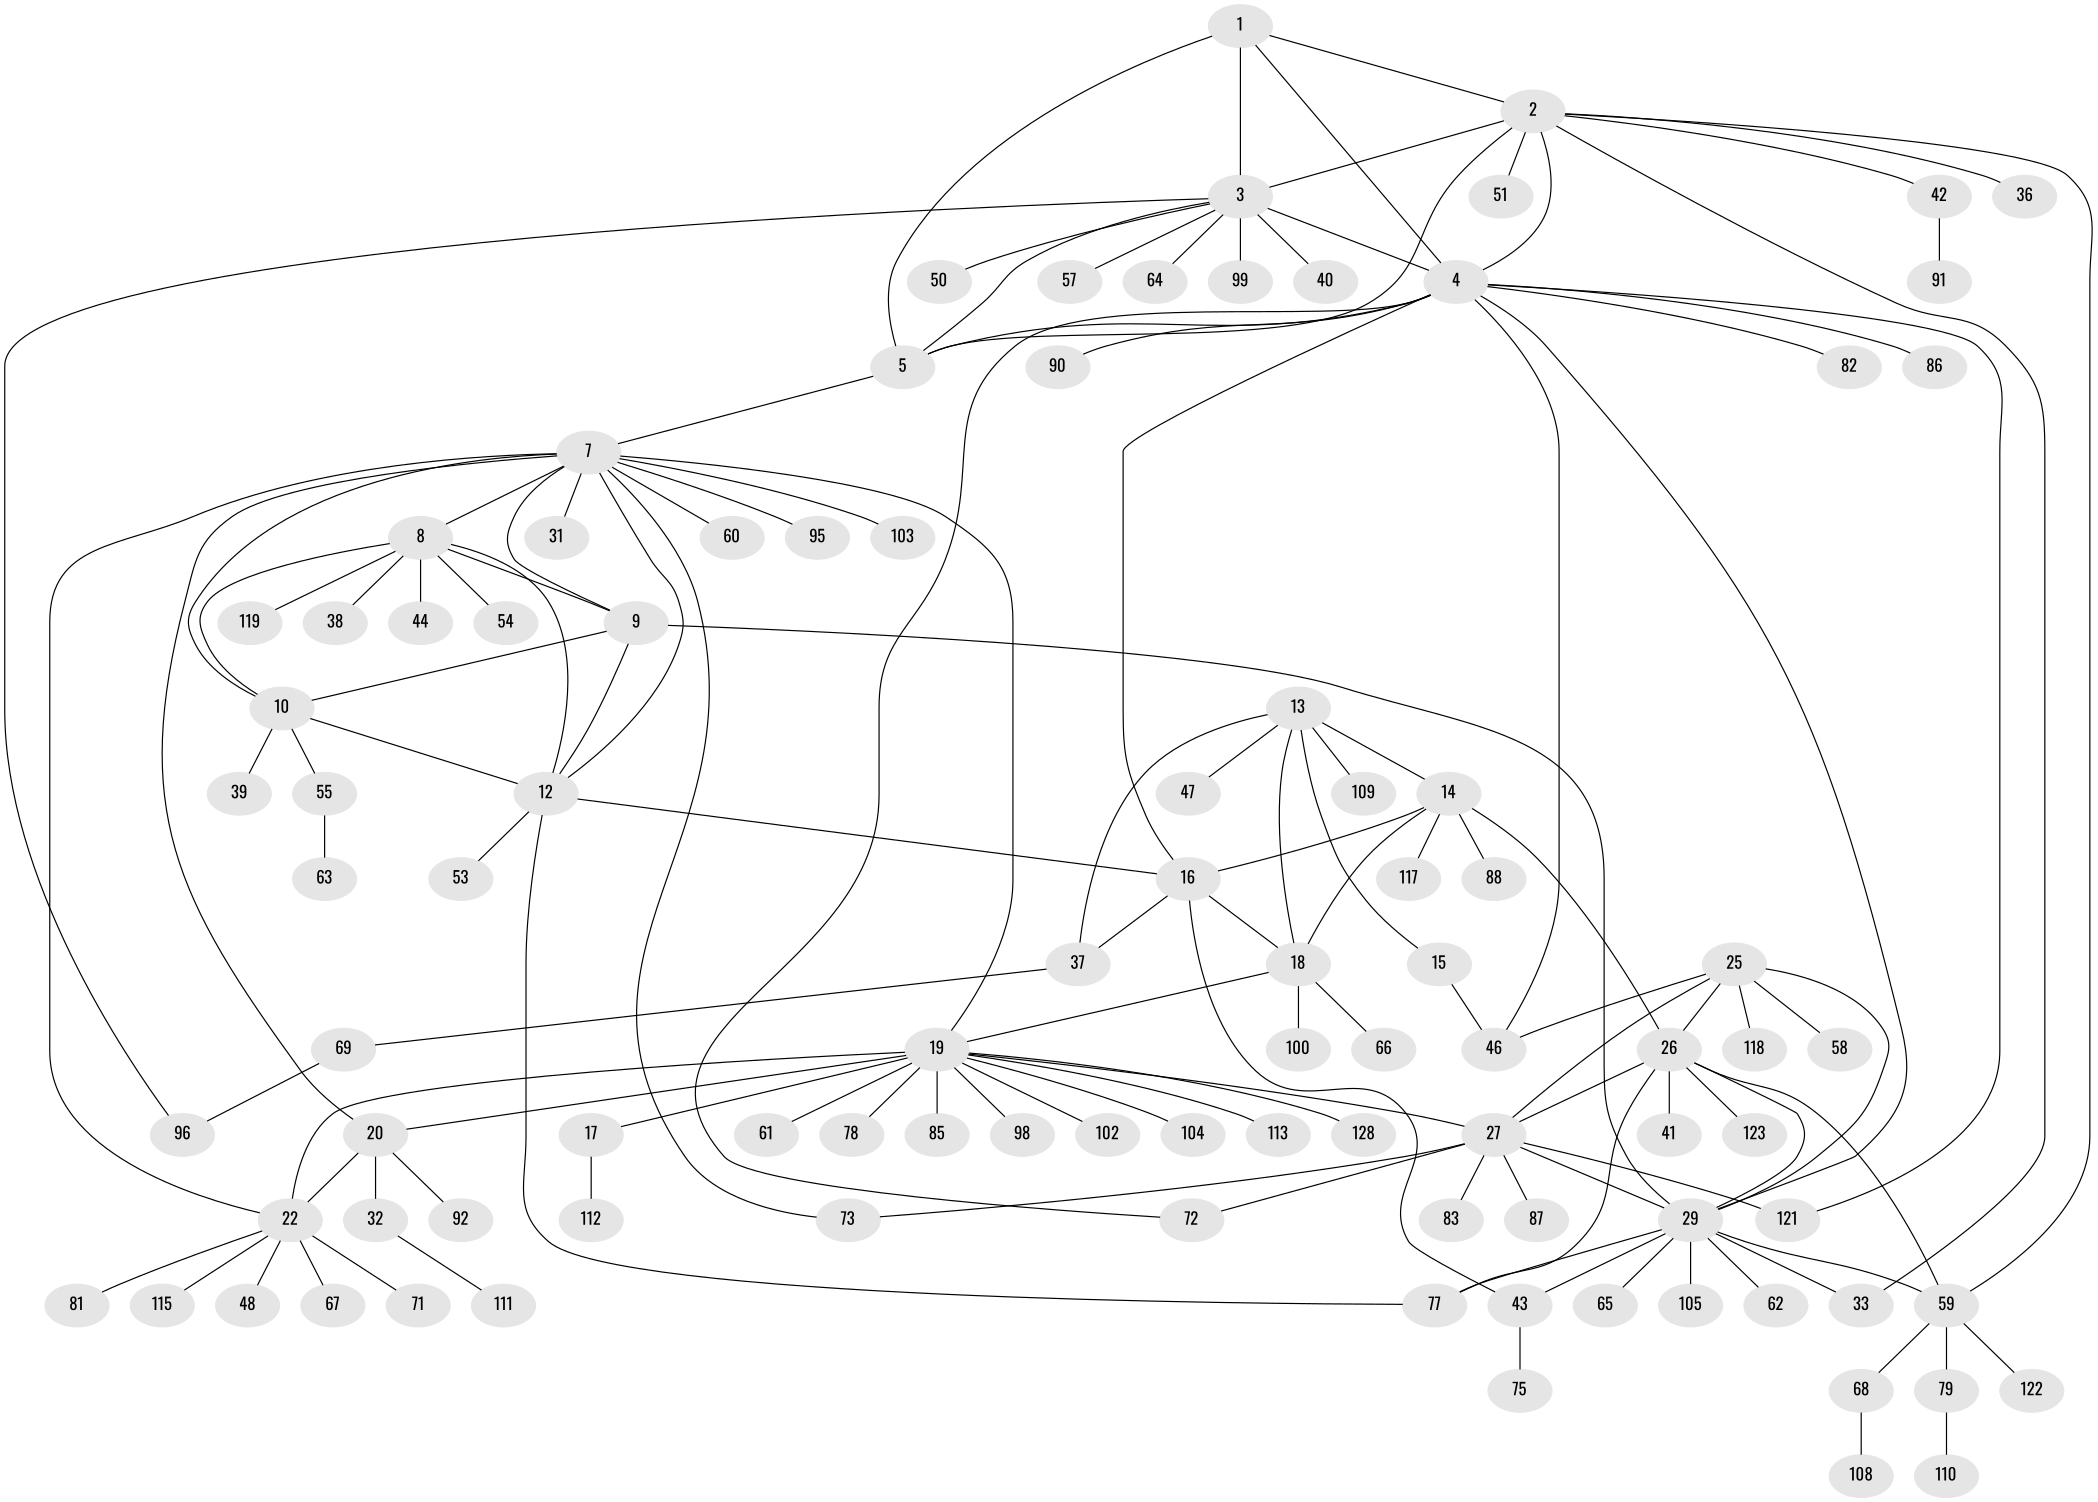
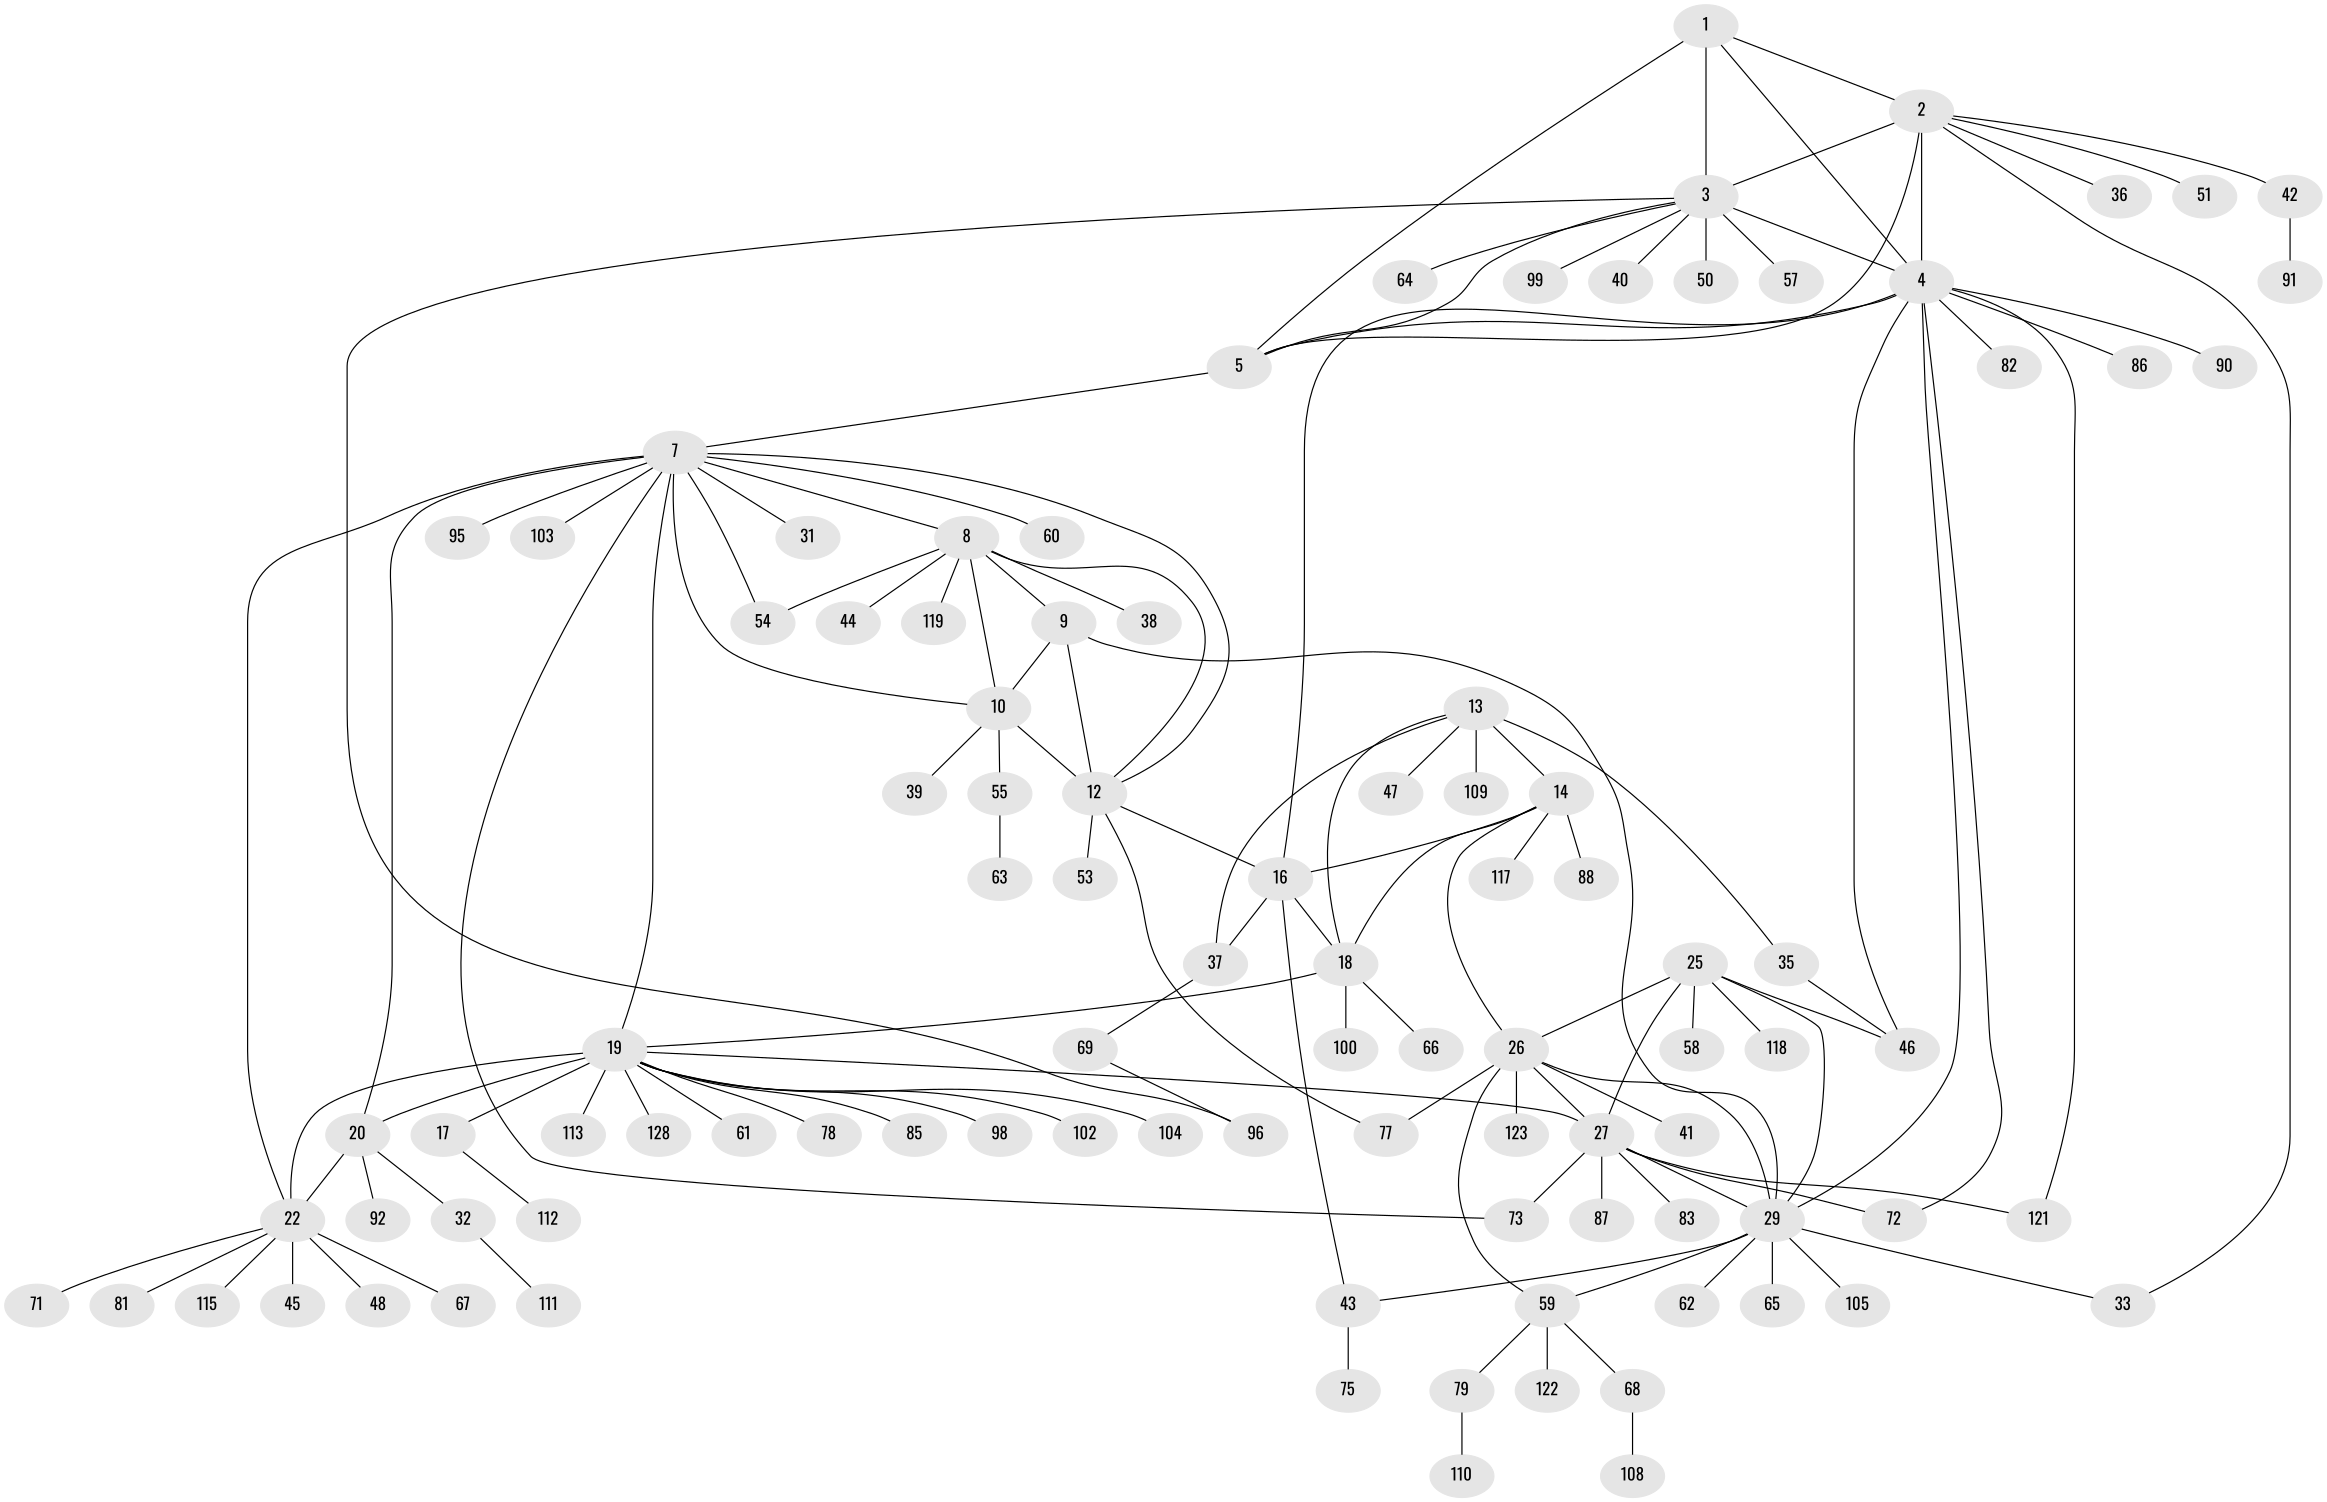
  graph {
    fontname=Oswald
    node [color=gray90 fontname=Oswald style=filled]
    edge [fontname=Oswald]
    1 [super="+34"]
    2 [super="+114"]
    3 [super="+6"]
    4 [super="+49"]
    5 [super="+93"]
    33
    36
    42
    51 [super="+116"]
    59 [super="+70"]
    40
    50
    57
    64
    96
    99
    16 [super="+125"]
    29 [super="+30"]
    46 [super="+101"]
    72 [super="+107"]
    82
    86
    90
    121
    7 [super="+21"]
    91
    68 [super="+84"]
    79 [super="+89"]
    122
    10 [super="+11"]
    12 [super="+94"]
    39
    55 [super="+74"]
    18 [super="+106"]
    37 [super="+126"]
    43
    77 [super="+120"]
    62
    65
    105
    8 [super="+76"]
    9 [super="+127"]
    19 [super="+24"]
    20 [super="+56"]
    22 [super="+23"]
    31
    60
    73
    95
    103
    38
    44
    54
    119
    53
    27 [super="+28"]
    61
    78
    85
    n60 [label=17]
    98
    102
    104
    113
    128
    32 [super="+124"]
    92
+   45
    48
    67
    71
    81
    115
    63
    13 [super="+15"]
    14 [super="+17"]
-   35 [label=15]
+   35
    47
    109
    26 [super="+52"]
    88
    117
    66
    100
    41
    123
    69 [super="+80"]
    75
    83
    87
    112
    111
    25
    58
    118
    108
    110
    1 -- 2
    1 -- 3 [weight=2]
    1 -- 4
    1 -- 5
    2 -- 3 [weight=2]
    2 -- 4
    2 -- 5
    2 -- 33
    2 -- 36
    2 -- 42
    2 -- 51
-   2 -- 59
    3 -- 4 [weight=2]
    3 -- 5 [weight=2]
    3 -- 40
    3 -- 50
    3 -- 57
    3 -- 64
    3 -- 96
    3 -- 99
    4 -- 5
    4 -- 16
    4 -- 29
    4 -- 46
    4 -- 72
    4 -- 82
    4 -- 86
    4 -- 90
    4 -- 121
    5 -- 7
    42 -- 91
    59 -- 68
    59 -- 79
    59 -- 122
    16 -- 18
    16 -- 37
    16 -- 43
    29 -- 33
    29 -- 59
    29 -- 43
-   29 -- 77
    29 -- 62
    29 -- 65
    29 -- 105
    7 -- 10 [weight=2]
    7 -- 12
    7 -- 8
-   7 -- 9
+   7 -- 54
    7 -- 19 [weight=2]
    7 -- 20
    7 -- 22 [weight=2]
    7 -- 31
    7 -- 60
    7 -- 73
    7 -- 95
    7 -- 103
    68 -- 108
    79 -- 110
    10 -- 12 [weight=2]
    10 -- 39
    10 -- 55
    12 -- 16
    12 -- 77
    12 -- 53
    55 -- 63
    18 -- 19
    18 -- 66
    18 -- 100
    37 -- 69
    43 -- 75
    8 -- 10 [weight=2]
    8 -- 12
    8 -- 9
    8 -- 38
    8 -- 44
    8 -- 54
    8 -- 119
    9 -- 29
    9 -- 10 [weight=2]
    9 -- 12
    19 -- 20 [weight=2]
    19 -- 22 [weight=4]
    19 -- 27
    19 -- 61
    19 -- 78
    19 -- 85
    19 -- n60
    19 -- 98
    19 -- 102
    19 -- 104
    19 -- 113
    19 -- 128
    20 -- 22 [weight=2]
    20 -- 32
    20 -- 92
+   22 -- 45
    22 -- 48
    22 -- 67
    22 -- 71
    22 -- 81
    22 -- 115
    27 -- 29 [weight=4]
    27 -- 72
    27 -- 121
    27 -- 73
    27 -- 83
    27 -- 87
    n60 -- 112
    32 -- 111
    13 -- 18 [weight=2]
    13 -- 37 [weight=2]
    13 -- 14 [weight=4]
    13 -- 35
    13 -- 47
    13 -- 109
    14 -- 16 [weight=2]
    14 -- 18 [weight=2]
    14 -- 26
    14 -- 88
    14 -- 117
    35 -- 46
    26 -- 59
    26 -- 29 [weight=2]
    26 -- 77
    26 -- 27 [weight=2]
    26 -- 41
    26 -- 123
    69 -- 96
    25 -- 29 [weight=2]
    25 -- 46
    25 -- 27 [weight=2]
    25 -- 26
    25 -- 58
    25 -- 118
  }
